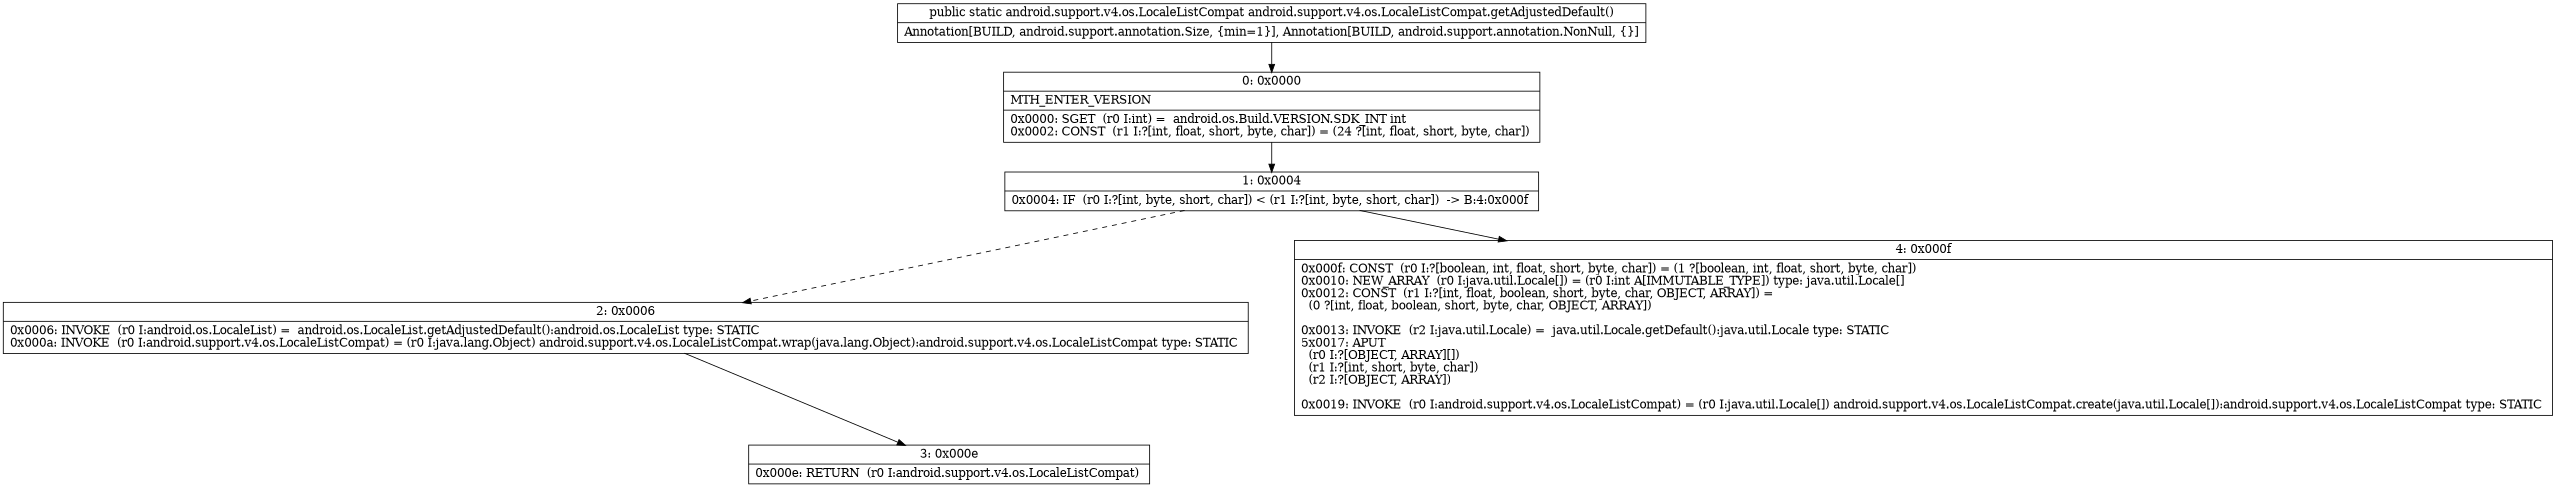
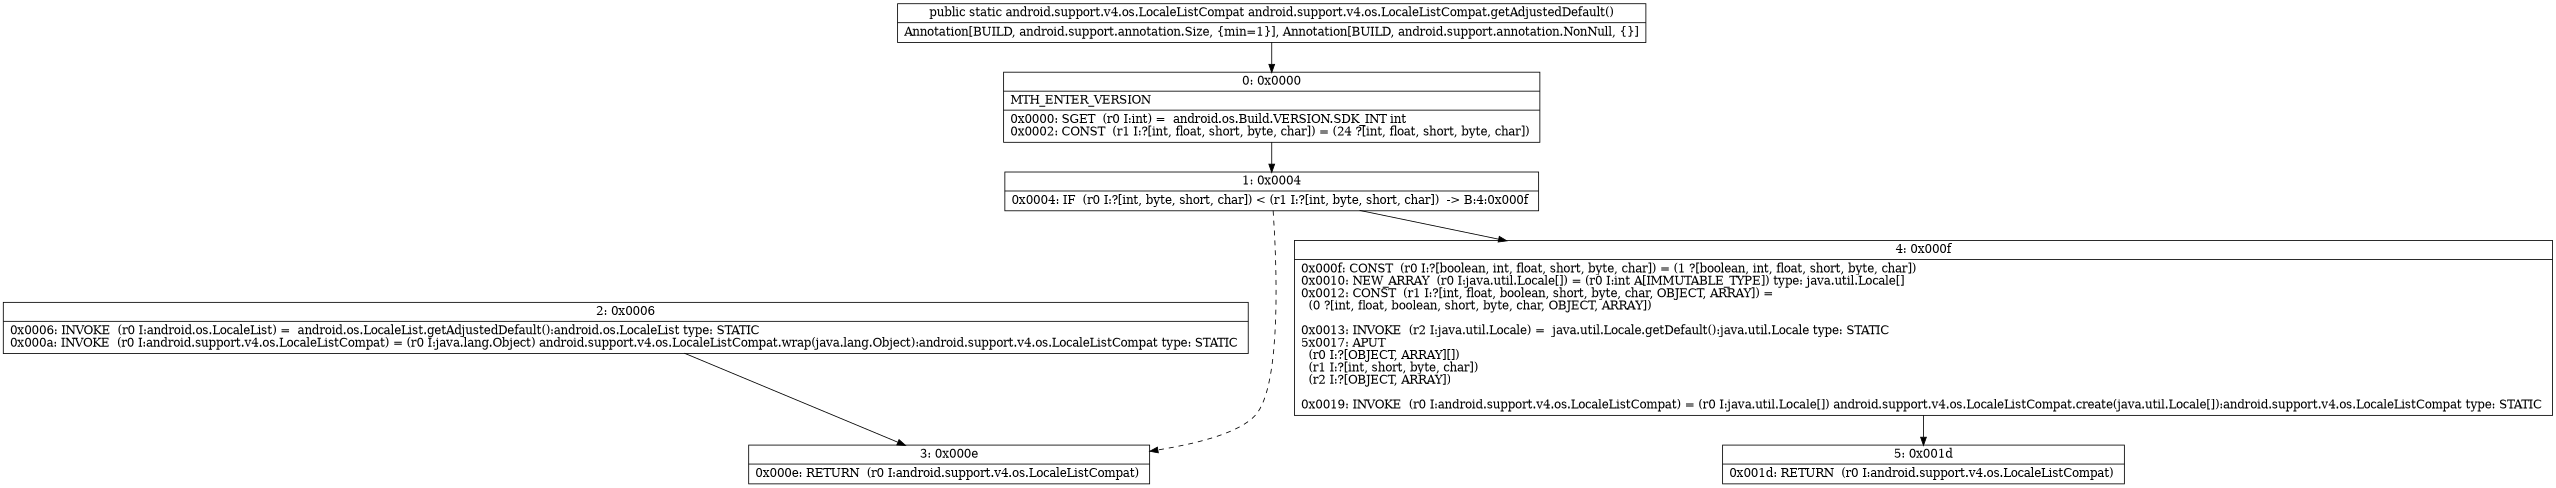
  digraph {
    fontname="DejaVu Serif"
    node [fontname="DejaVu Serif" shape=record]
    edge [fontname="DejaVu Serif"]
    n1 [label="{0\:\ 0x0000|MTH_ENTER_VERSION\l|0x0000: SGET  (r0 I:int) =  android.os.Build.VERSION.SDK_INT int \l0x0002: CONST  (r1 I:?[int, float, short, byte, char]) = (24 ?[int, float, short, byte, char]) \l}"]
    n2 [label="{1\:\ 0x0004|0x0004: IF  (r0 I:?[int, byte, short, char]) \< (r1 I:?[int, byte, short, char])  \-\> B:4:0x000f \l}"]
    n3 [label="{2\:\ 0x0006|0x0006: INVOKE  (r0 I:android.os.LocaleList) =  android.os.LocaleList.getAdjustedDefault():android.os.LocaleList type: STATIC \l0x000a: INVOKE  (r0 I:android.support.v4.os.LocaleListCompat) = (r0 I:java.lang.Object) android.support.v4.os.LocaleListCompat.wrap(java.lang.Object):android.support.v4.os.LocaleListCompat type: STATIC \l}"]
    n4 [label="{4\:\ 0x000f|0x000f: CONST  (r0 I:?[boolean, int, float, short, byte, char]) = (1 ?[boolean, int, float, short, byte, char]) \l0x0010: NEW_ARRAY  (r0 I:java.util.Locale[]) = (r0 I:int A[IMMUTABLE_TYPE]) type: java.util.Locale[] \l0x0012: CONST  (r1 I:?[int, float, boolean, short, byte, char, OBJECT, ARRAY]) = \l  (0 ?[int, float, boolean, short, byte, char, OBJECT, ARRAY])\l \l0x0013: INVOKE  (r2 I:java.util.Locale) =  java.util.Locale.getDefault():java.util.Locale type: STATIC \l5x0017: APUT  \l  (r0 I:?[OBJECT, ARRAY][])\l  (r1 I:?[int, short, byte, char])\l  (r2 I:?[OBJECT, ARRAY])\l \l0x0019: INVOKE  (r0 I:android.support.v4.os.LocaleListCompat) = (r0 I:java.util.Locale[]) android.support.v4.os.LocaleListCompat.create(java.util.Locale[]):android.support.v4.os.LocaleListCompat type: STATIC \l}"]
    n5 [label="{3\:\ 0x000e|0x000e: RETURN  (r0 I:android.support.v4.os.LocaleListCompat) \l}"]
+   n6 [label="{5\:\ 0x001d|0x001d: RETURN  (r0 I:android.support.v4.os.LocaleListCompat) \l}"]
    n7 [label="{public static android.support.v4.os.LocaleListCompat android.support.v4.os.LocaleListCompat.getAdjustedDefault()  | Annotation[BUILD, android.support.annotation.Size, \{min=1\}], Annotation[BUILD, android.support.annotation.NonNull, \{\}]\l}"]
    n1 -> n2
-   n2 -> n3 [style=dashed]
+   n2 -> n5 [style=dashed]
    n2 -> n4
    n3 -> n5
+   n4 -> n6
    n7 -> n1
  }
